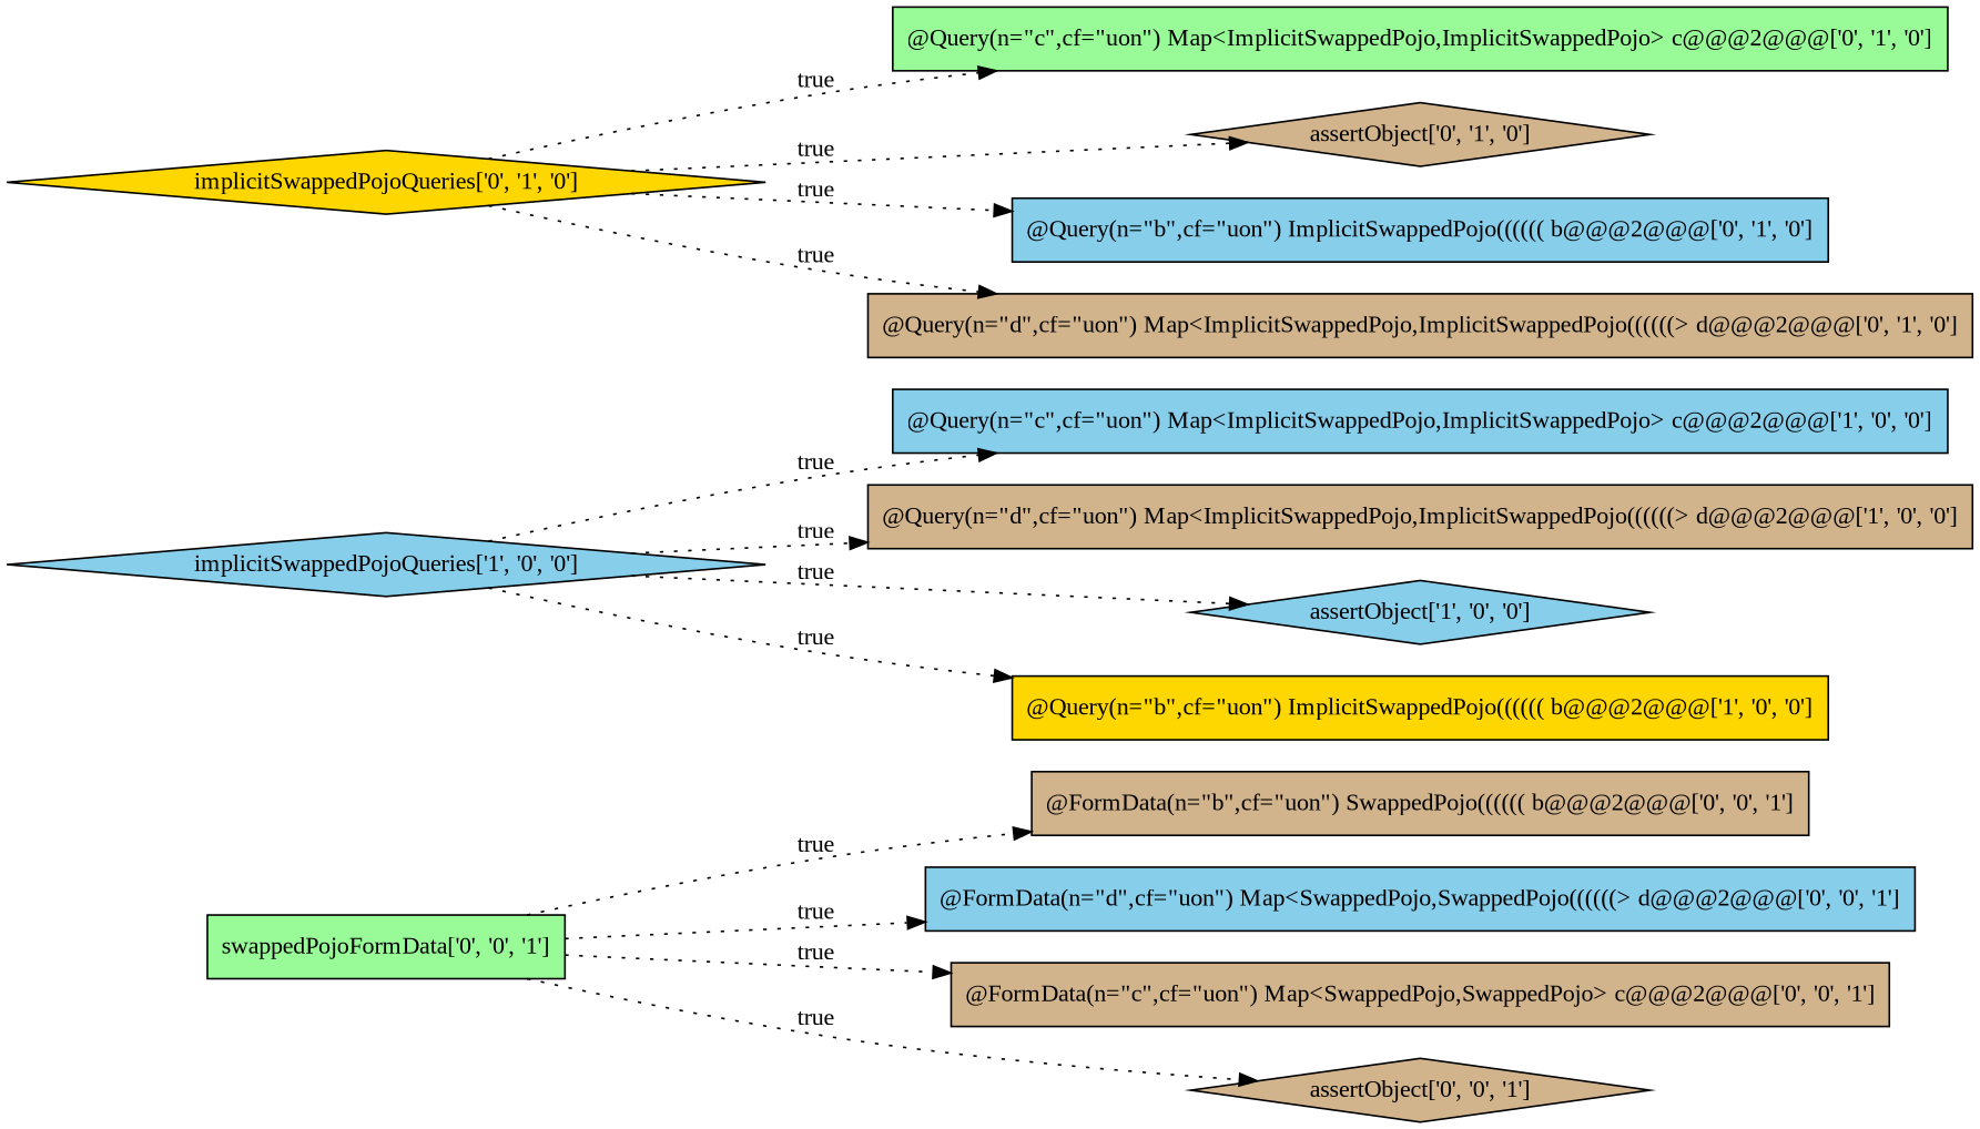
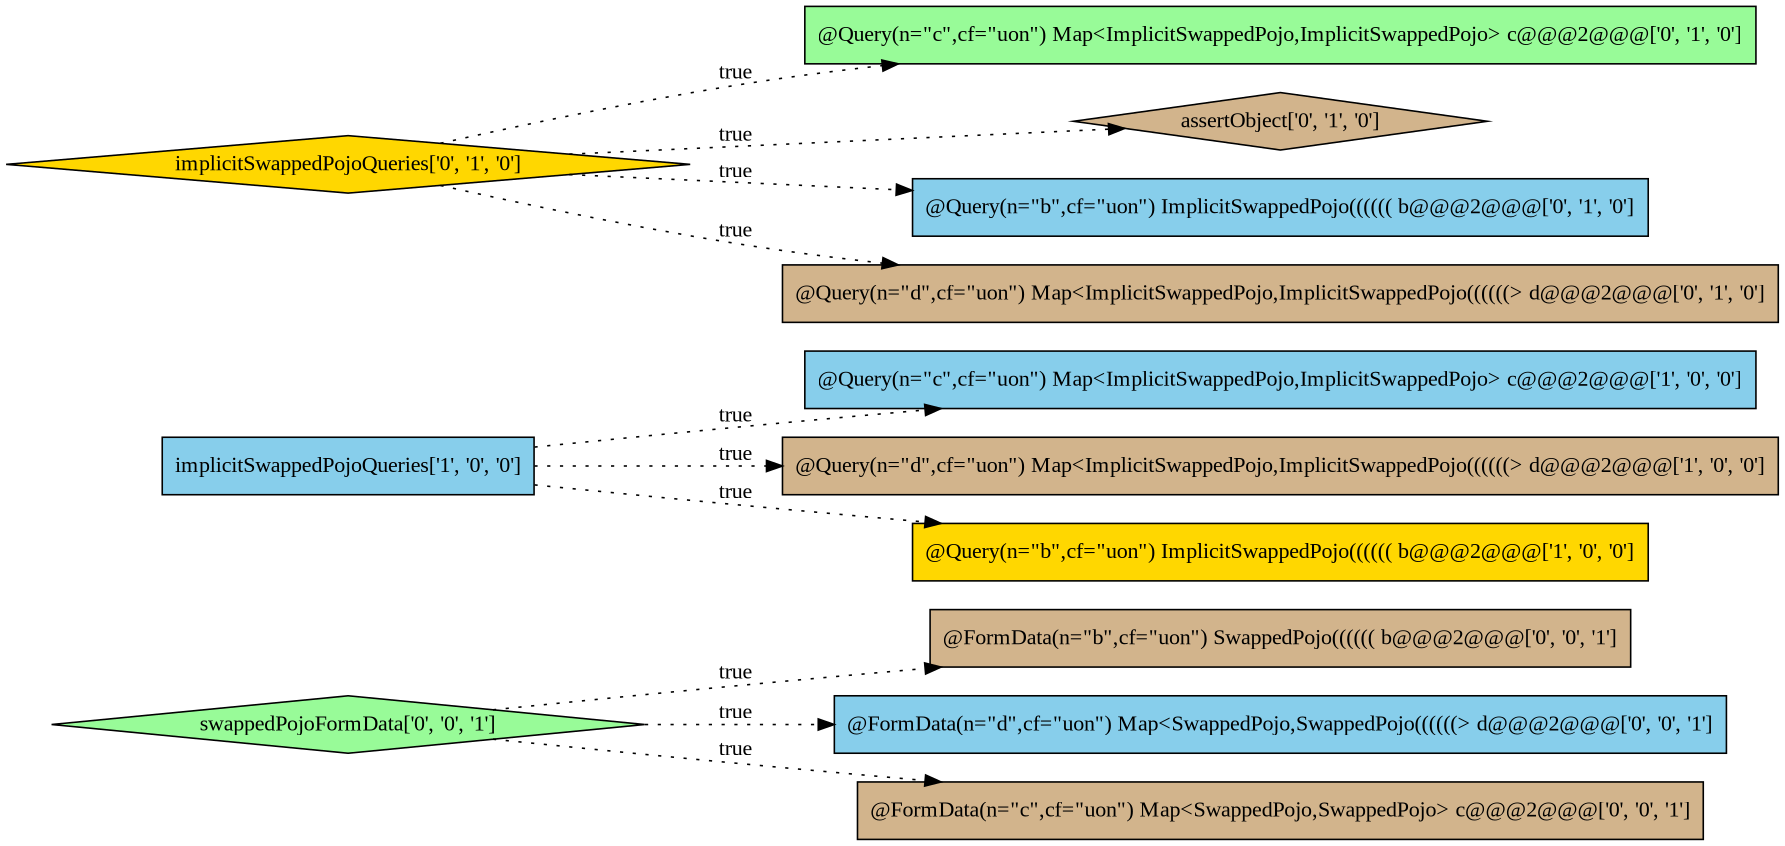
  digraph {
    fontname="Liberation Serif"
    rankdir=LR
    node [fillcolor=tan fontname="Liberation Serif" shape=box style=filled]
    edge [fontname="Liberation Serif" style=dotted]
    n1 [label="@FormData(n=\"b\",cf=\"uon\") SwappedPojo(((((( b@@@2@@@['0', '0', '1']"]
    n2 [fillcolor=skyblue label="@FormData(n=\"d\",cf=\"uon\") Map<SwappedPojo,SwappedPojo((((((> d@@@2@@@['0', '0', '1']"]
    n3 [label="@FormData(n=\"c\",cf=\"uon\") Map<SwappedPojo,SwappedPojo> c@@@2@@@['0', '0', '1']"]
    n4 [fillcolor=skyblue label="@Query(n=\"c\",cf=\"uon\") Map<ImplicitSwappedPojo,ImplicitSwappedPojo> c@@@2@@@['1', '0', '0']"]
    n5 [fillcolor=palegreen label="@Query(n=\"c\",cf=\"uon\") Map<ImplicitSwappedPojo,ImplicitSwappedPojo> c@@@2@@@['0', '1', '0']"]
    n6 [label="@Query(n=\"d\",cf=\"uon\") Map<ImplicitSwappedPojo,ImplicitSwappedPojo((((((> d@@@2@@@['1', '0', '0']"]
    n7 [label="assertObject['0', '1', '0']" shape=diamond]
    n8 [fillcolor=skyblue label="@Query(n=\"b\",cf=\"uon\") ImplicitSwappedPojo(((((( b@@@2@@@['0', '1', '0']"]
    n9 [label="@Query(n=\"d\",cf=\"uon\") Map<ImplicitSwappedPojo,ImplicitSwappedPojo((((((> d@@@2@@@['0', '1', '0']"]
-   n10 [label="assertObject['0', '0', '1']" shape=diamond]
-   n11 [fillcolor=skyblue label="implicitSwappedPojoQueries['1', '0', '0']" shape=diamond]
-   n12 [fillcolor=skyblue label="assertObject['1', '0', '0']" shape=diamond]
+   n11 [fillcolor=skyblue label="implicitSwappedPojoQueries['1', '0', '0']"]
    n13 [fillcolor=gold label="@Query(n=\"b\",cf=\"uon\") ImplicitSwappedPojo(((((( b@@@2@@@['1', '0', '0']"]
    n14 [fillcolor=gold label="implicitSwappedPojoQueries['0', '1', '0']" shape=diamond]
-   n15 [fillcolor=palegreen label="swappedPojoFormData['0', '0', '1']"]
+   n15 [fillcolor=palegreen label="swappedPojoFormData['0', '0', '1']" shape=diamond]
    n11 -> n4 [label=true]
    n11 -> n6 [label=true]
-   n11 -> n12 [label=true]
    n11 -> n13 [label=true]
    n14 -> n5 [label=true]
    n14 -> n7 [label=true]
    n14 -> n8 [label=true]
    n14 -> n9 [label=true]
    n15 -> n1 [label=true]
    n15 -> n2 [label=true]
    n15 -> n3 [label=true]
-   n15 -> n10 [label=true]
  }
